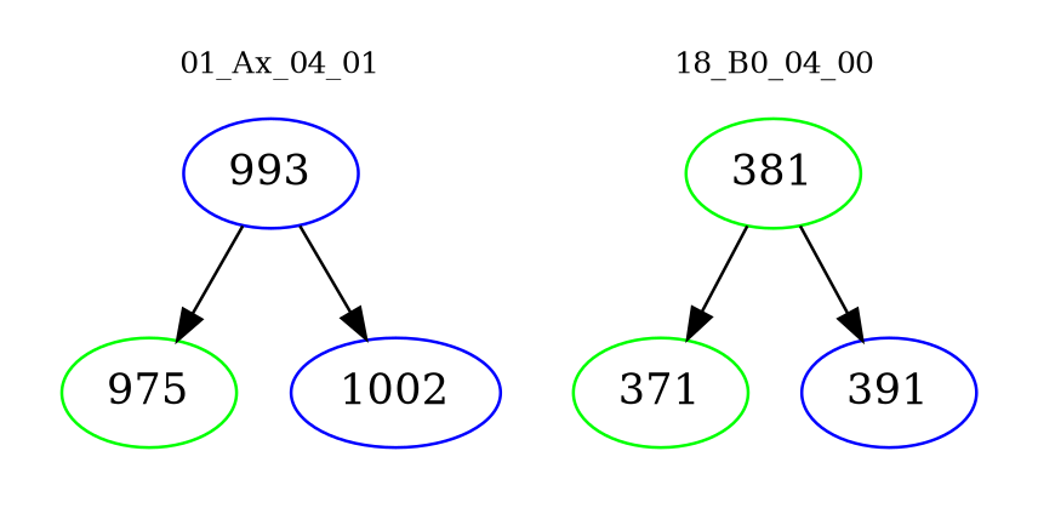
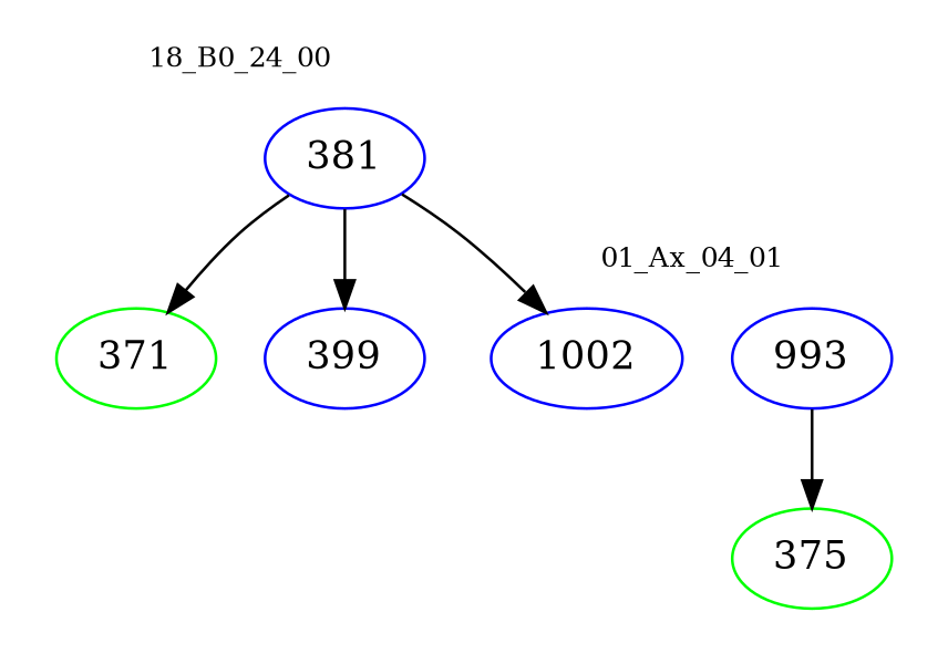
  digraph {
    node [color=blue]
    edge [color=black]
    n1 [label=993]
-   n2 [color=green label=975]
+   n2 [color=green label=375]
    n3 [label=1002]
-   n4 [color=green label=381]
+   n4 [label=381]
    n5 [color=green label=371]
-   n6 [label=391]
+   n6 [label=399]
    subgraph cluster_1 {
      color=white
      fontsize=10
      label="01_Ax_04_01"
      n1
      n2
      n3
    }
    subgraph cluster_2 {
      color=white
      fontsize=10
-     label="18_B0_04_00"
+     label="18_B0_24_00"
      n4
      n5
      n6
    }
    n1 -> n2
-   n1 -> n3
+   n4 -> n3
    n4 -> n5
    n4 -> n6
  }
